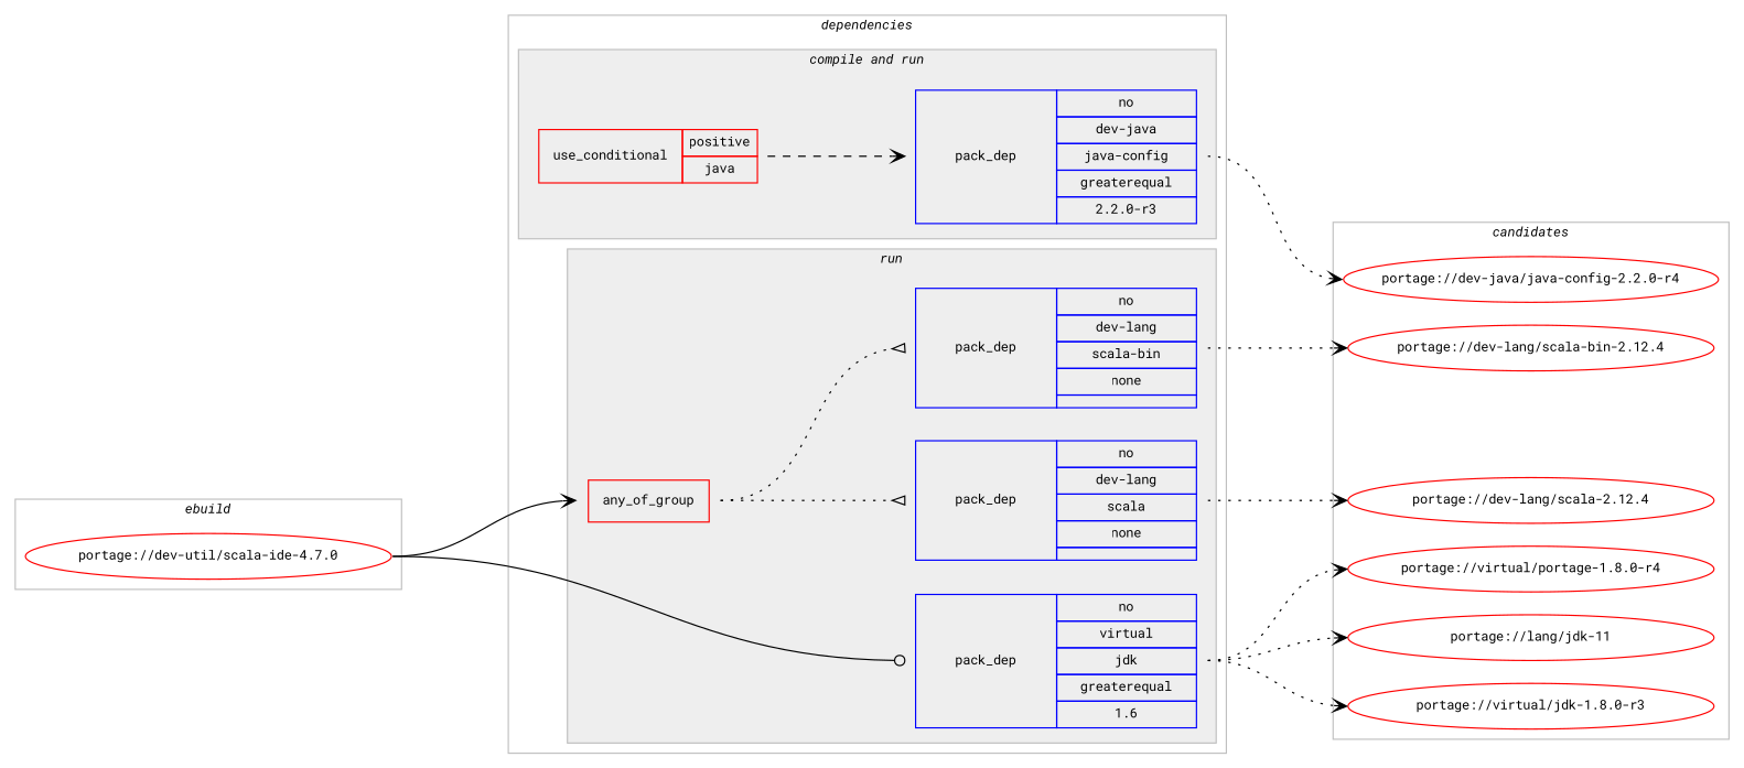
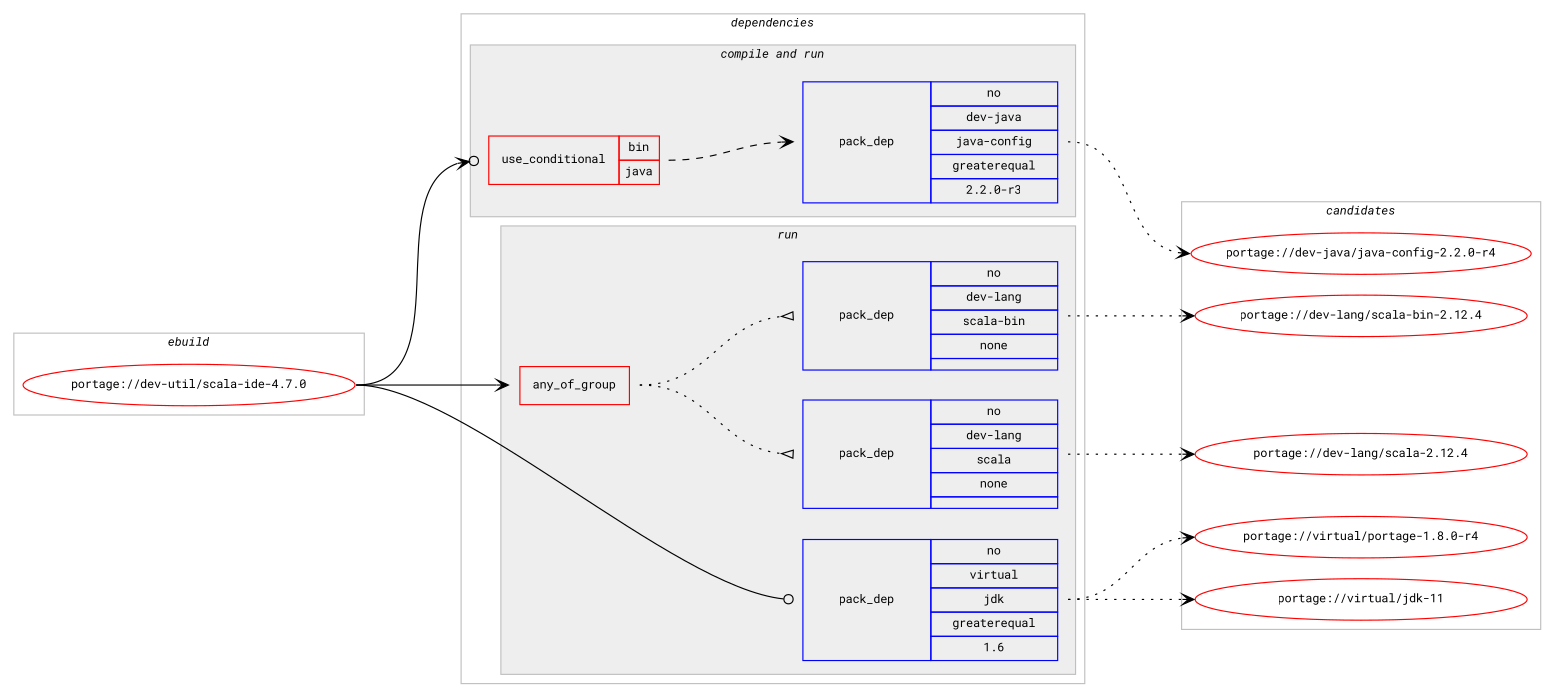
  digraph {
    compound=true
    concentrate=true
    fontname="Roboto Mono"
    fontsize=10
    newrank=true
    rankdir=LR
    ranksep=1.5
    node [color=red fontname="Roboto Mono" fontsize=10]
    edge [arrowhead=vee fontname="Roboto Mono" headport=w style=dotted tailport=e weight=20]
    n1 [label="portage://dev-util/scala-ide-4.7.0" width=4]
    n2 [color=blue label=<<TABLE BORDER="0" CELLBORDER="1" CELLSPACING="0" CELLPADDING="4" WIDTH="220"><TR><TD ROWSPAN="6" CELLPADDING="30">pack_dep</TD></TR><TR><TD WIDTH="110">no</TD></TR><TR><TD>dev-java</TD></TR><TR><TD>java-config</TD></TR><TR><TD>greaterequal</TD></TR><TR><TD>2.2.0-r3</TD></TR></TABLE>> shape=none]
-   n3 [label=<<TABLE BORDER="0" CELLBORDER="1" CELLSPACING="0" CELLPADDING="4"><TR><TD ROWSPAN="3" CELLPADDING="10">use_conditional</TD></TR><TR><TD>positive</TD></TR><TR><TD>java</TD></TR></TABLE>> shape=none]
+   n3 [label=<<TABLE BORDER="0" CELLBORDER="1" CELLSPACING="0" CELLPADDING="4"><TR><TD ROWSPAN="3" CELLPADDING="10">use_conditional</TD></TR><TR><TD>bin</TD></TR><TR><TD>java</TD></TR></TABLE>> shape=none]
    n4 [color=blue label=<<TABLE BORDER="0" CELLBORDER="1" CELLSPACING="0" CELLPADDING="4" WIDTH="220"><TR><TD ROWSPAN="6" CELLPADDING="30">pack_dep</TD></TR><TR><TD WIDTH="110">no</TD></TR><TR><TD>dev-lang</TD></TR><TR><TD>scala</TD></TR><TR><TD>none</TD></TR><TR><TD></TD></TR></TABLE>> shape=none]
    n5 [color=blue label=<<TABLE BORDER="0" CELLBORDER="1" CELLSPACING="0" CELLPADDING="4" WIDTH="220"><TR><TD ROWSPAN="6" CELLPADDING="30">pack_dep</TD></TR><TR><TD WIDTH="110">no</TD></TR><TR><TD>dev-lang</TD></TR><TR><TD>scala-bin</TD></TR><TR><TD>none</TD></TR><TR><TD></TD></TR></TABLE>> shape=none]
    n6 [label=<<TABLE BORDER="0" CELLBORDER="1" CELLSPACING="0" CELLPADDING="4"><TR><TD CELLPADDING="10">any_of_group</TD></TR></TABLE>> shape=none]
    n7 [color=blue label=<<TABLE BORDER="0" CELLBORDER="1" CELLSPACING="0" CELLPADDING="4" WIDTH="220"><TR><TD ROWSPAN="6" CELLPADDING="30">pack_dep</TD></TR><TR><TD WIDTH="110">no</TD></TR><TR><TD>virtual</TD></TR><TR><TD>jdk</TD></TR><TR><TD>greaterequal</TD></TR><TR><TD>1.6</TD></TR></TABLE>> shape=none]
    n8 [label="portage://dev-java/java-config-2.2.0-r4" width=4]
    n9 [label="portage://dev-lang/scala-2.12.4" width=4]
-   n10 [label="portage://virtual/jdk-1.8.0-r3" width=4]
    n11 [label="portage://virtual/portage-1.8.0-r4" width=4]
-   n12 [label="portage://lang/jdk-11" width=4]
+   n12 [label="portage://virtual/jdk-11" width=4]
    n13 [label="portage://dev-lang/scala-bin-2.12.4" width=4]
    subgraph cluster_1 {
      color=gray
      label=<<i>ebuild</i>>
      rank=same
      n1
    }
    subgraph cluster_2 {
      color=gray
      label=<<i>dependencies</i>>
      subgraph cluster_3 {
        color=gray
        fillcolor="#eeeeee"
        label=<<i>compile</i>>
        style=filled
      }
      subgraph cluster_4 {
        color=gray
        fillcolor="#eeeeee"
        label=<<i>compile and run</i>>
        style=filled
        subgraph sub_5 {
          color=gray
          fillcolor="#eeeeee"
          label=<<i>compile and run</i>>
          style=filled
          n3
          subgraph sub_6 {
            color=gray
            fillcolor="#eeeeee"
            label=<<i>compile and run</i>>
            style=filled
            n2
          }
        }
      }
      subgraph cluster_7 {
        color=gray
        fillcolor="#eeeeee"
        label=<<i>run</i>>
        style=filled
        subgraph sub_8 {
          color=gray
          fillcolor="#eeeeee"
          label=<<i>run</i>>
          style=filled
          n6
          subgraph sub_9 {
            color=gray
            fillcolor="#eeeeee"
            label=<<i>run</i>>
            style=filled
            n4
          }
          subgraph sub_10 {
            color=gray
            fillcolor="#eeeeee"
            label=<<i>run</i>>
            style=filled
            n5
          }
        }
        subgraph sub_11 {
          color=gray
          fillcolor="#eeeeee"
          label=<<i>run</i>>
          style=filled
          n7
        }
      }
    }
    subgraph cluster_12 {
      color=gray
      label=<<i>candidates</i>>
      rank=same
      subgraph sub_13 {
        color=black
        label=<<i>candidates</i>>
        nodesep=1
        rank=same
        n8
      }
      subgraph sub_14 {
        color=black
        label=<<i>candidates</i>>
        nodesep=1
        rank=same
        n9
      }
      subgraph sub_15 {
        color=black
        label=<<i>candidates</i>>
        nodesep=1
        rank=same
-       n10
        n11
        n12
      }
      subgraph sub_16 {
        color=black
        label=<<i>candidates</i>>
        nodesep=1
        rank=same
        n13
      }
    }
+   n1 -> n3 [arrowhead=odotvee style=solid]
    n1 -> n6 [style=solid]
    n1 -> n7 [arrowhead=odot style=solid]
    n2 -> n8 [weight=100]
    n3 -> n2 [style=dashed]
    n4 -> n9 [weight=100]
    n5 -> n13 [weight=100]
    n6 -> n4 [arrowhead=oinv]
    n6 -> n5 [arrowhead=oinv]
-   n7 -> n10 [weight=100]
    n7 -> n11 [weight=100]
    n7 -> n12 [weight=100]
  }
